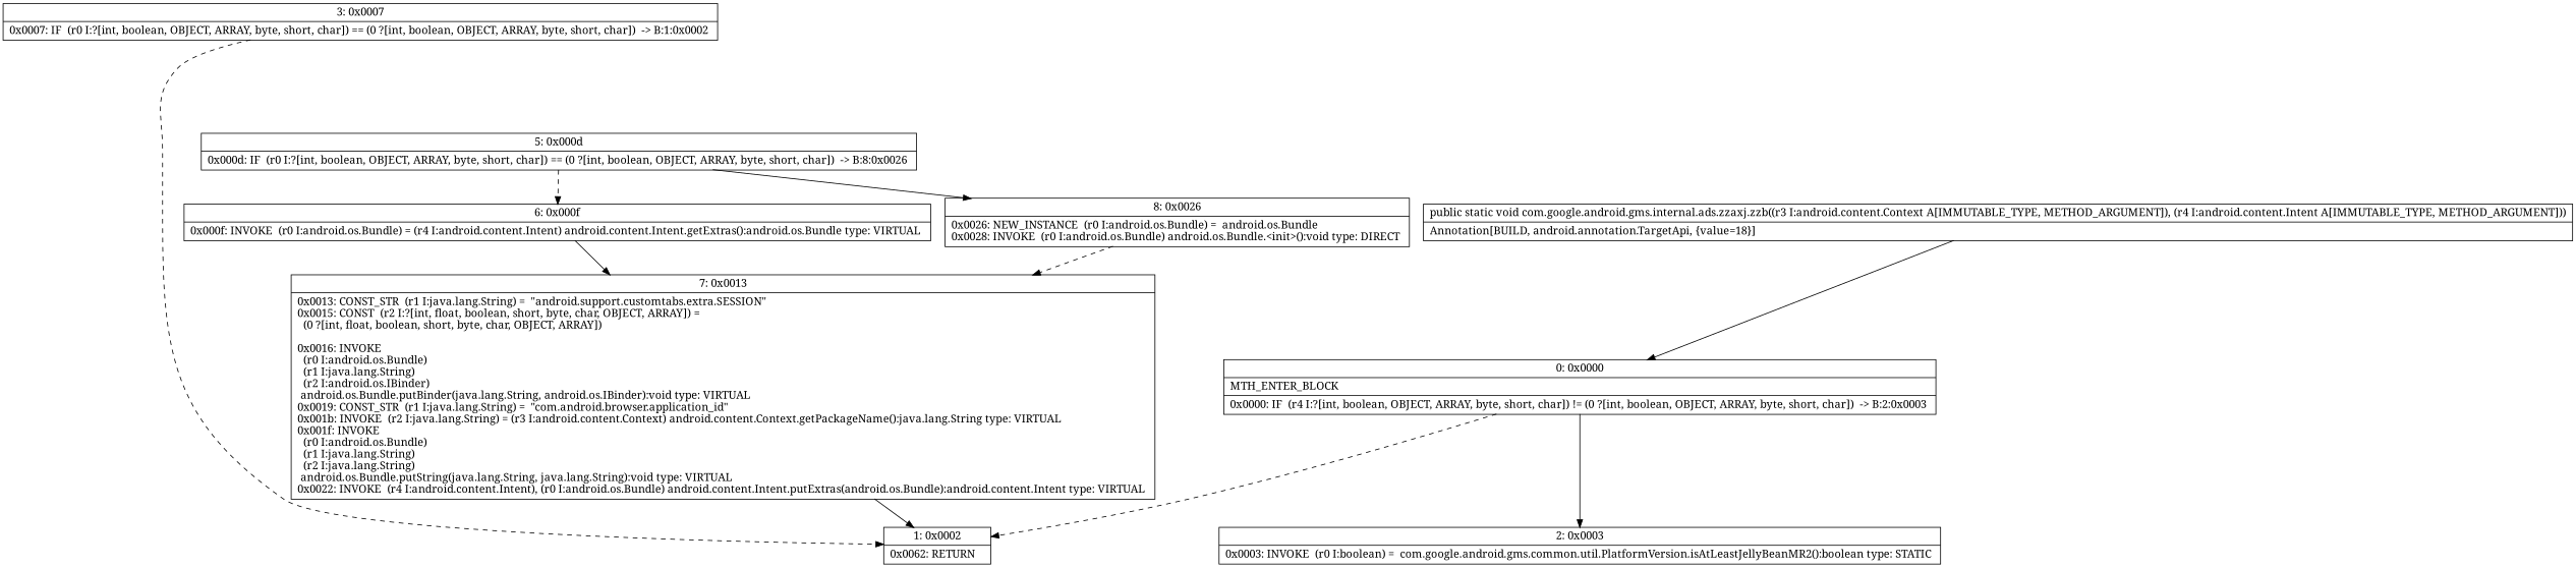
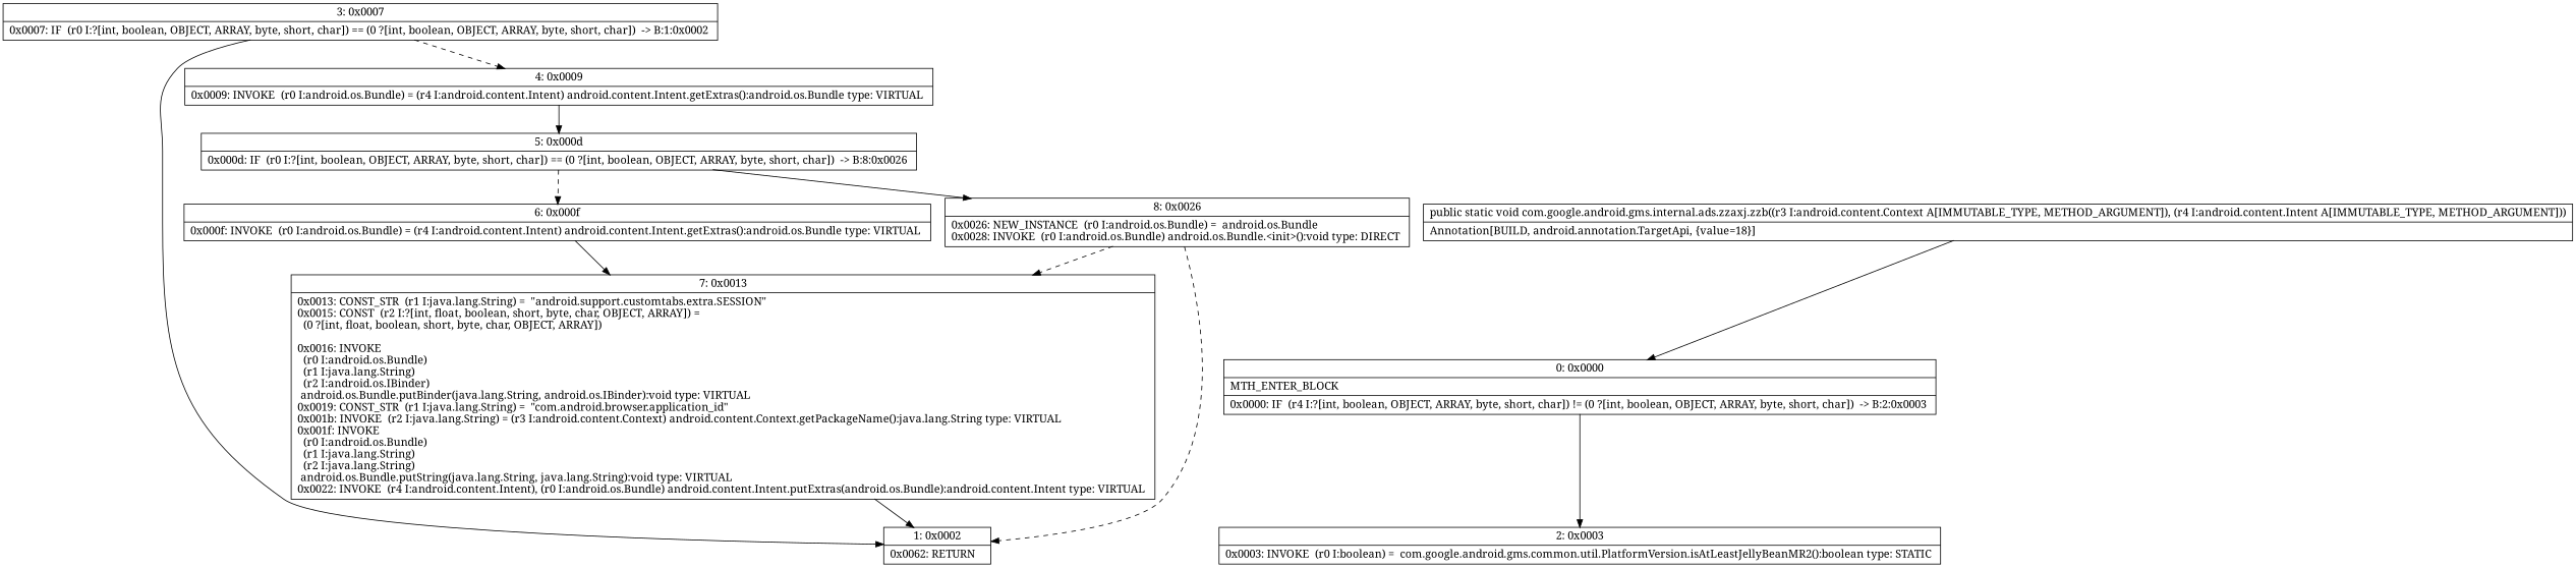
  digraph {
    fontname="Noto Serif"
    node [fontname="Noto Serif" shape=record]
    edge [fontname="Noto Serif"]
    n1 [label="{0\:\ 0x0000|MTH_ENTER_BLOCK\l|0x0000: IF  (r4 I:?[int, boolean, OBJECT, ARRAY, byte, short, char]) != (0 ?[int, boolean, OBJECT, ARRAY, byte, short, char])  \-\> B:2:0x0003 \l}"]
    n2 [label="{1\:\ 0x0002|0x0062: RETURN   \l}"]
    n3 [label="{2\:\ 0x0003|0x0003: INVOKE  (r0 I:boolean) =  com.google.android.gms.common.util.PlatformVersion.isAtLeastJellyBeanMR2():boolean type: STATIC \l}"]
    n4 [label="{3\:\ 0x0007|0x0007: IF  (r0 I:?[int, boolean, OBJECT, ARRAY, byte, short, char]) == (0 ?[int, boolean, OBJECT, ARRAY, byte, short, char])  \-\> B:1:0x0002 \l}"]
+   n5 [label="{4\:\ 0x0009|0x0009: INVOKE  (r0 I:android.os.Bundle) = (r4 I:android.content.Intent) android.content.Intent.getExtras():android.os.Bundle type: VIRTUAL \l}"]
    n6 [label="{5\:\ 0x000d|0x000d: IF  (r0 I:?[int, boolean, OBJECT, ARRAY, byte, short, char]) == (0 ?[int, boolean, OBJECT, ARRAY, byte, short, char])  \-\> B:8:0x0026 \l}"]
    n7 [label="{6\:\ 0x000f|0x000f: INVOKE  (r0 I:android.os.Bundle) = (r4 I:android.content.Intent) android.content.Intent.getExtras():android.os.Bundle type: VIRTUAL \l}"]
    n8 [label="{8\:\ 0x0026|0x0026: NEW_INSTANCE  (r0 I:android.os.Bundle) =  android.os.Bundle \l0x0028: INVOKE  (r0 I:android.os.Bundle) android.os.Bundle.\<init\>():void type: DIRECT \l}"]
    n9 [label="{7\:\ 0x0013|0x0013: CONST_STR  (r1 I:java.lang.String) =  \"android.support.customtabs.extra.SESSION\" \l0x0015: CONST  (r2 I:?[int, float, boolean, short, byte, char, OBJECT, ARRAY]) = \l  (0 ?[int, float, boolean, short, byte, char, OBJECT, ARRAY])\l \l0x0016: INVOKE  \l  (r0 I:android.os.Bundle)\l  (r1 I:java.lang.String)\l  (r2 I:android.os.IBinder)\l android.os.Bundle.putBinder(java.lang.String, android.os.IBinder):void type: VIRTUAL \l0x0019: CONST_STR  (r1 I:java.lang.String) =  \"com.android.browser.application_id\" \l0x001b: INVOKE  (r2 I:java.lang.String) = (r3 I:android.content.Context) android.content.Context.getPackageName():java.lang.String type: VIRTUAL \l0x001f: INVOKE  \l  (r0 I:android.os.Bundle)\l  (r1 I:java.lang.String)\l  (r2 I:java.lang.String)\l android.os.Bundle.putString(java.lang.String, java.lang.String):void type: VIRTUAL \l0x0022: INVOKE  (r4 I:android.content.Intent), (r0 I:android.os.Bundle) android.content.Intent.putExtras(android.os.Bundle):android.content.Intent type: VIRTUAL \l}"]
    n10 [label="{public static void com.google.android.gms.internal.ads.zzaxj.zzb((r3 I:android.content.Context A[IMMUTABLE_TYPE, METHOD_ARGUMENT]), (r4 I:android.content.Intent A[IMMUTABLE_TYPE, METHOD_ARGUMENT]))  | Annotation[BUILD, android.annotation.TargetApi, \{value=18\}]\l}"]
-   n1 -> n2 [style=dashed]
+   n8 -> n2 [style=dashed]
    n1 -> n3
-   n4 -> n2 [style=dashed]
+   n4 -> n2
+   n4 -> n5 [style=dashed]
+   n5 -> n6
    n6 -> n7 [style=dashed]
    n6 -> n8
    n7 -> n9
    n8 -> n9 [style=dashed]
    n9 -> n2
    n10 -> n1
  }
